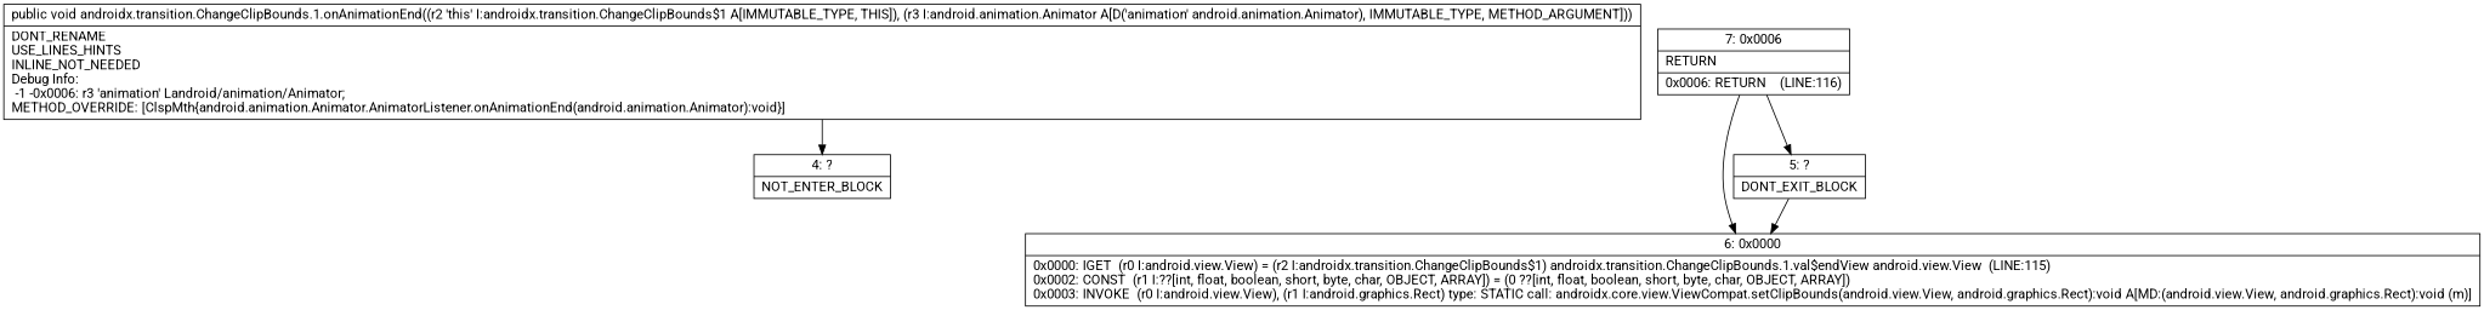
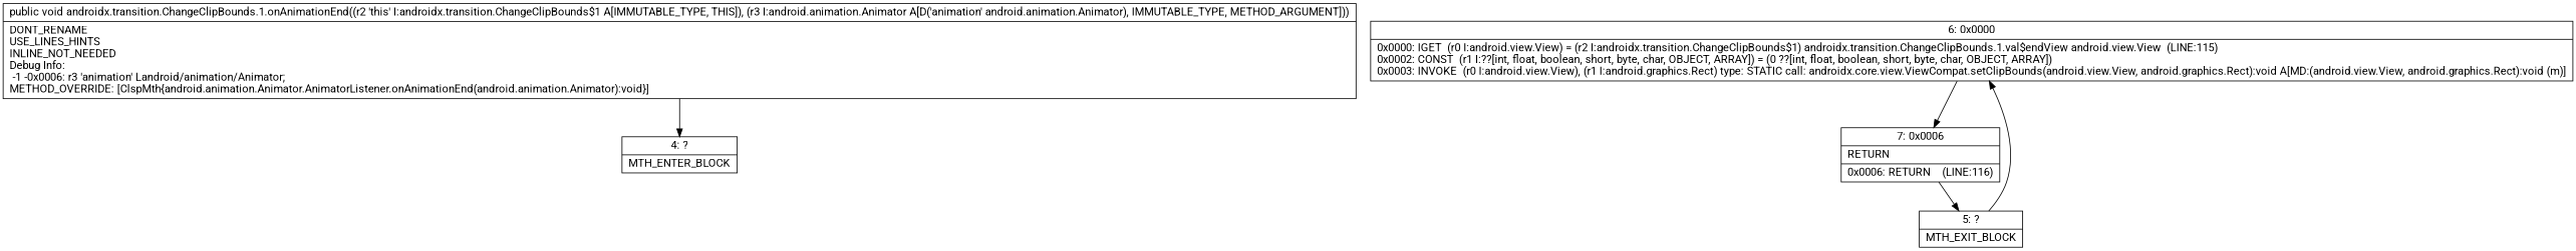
  digraph {
    fontname=Roboto
    node [fontname=Roboto shape=record]
    edge [fontname=Roboto]
-   n1 [label="{4\:\ ?|NOT_ENTER_BLOCK\l}"]
+   n1 [label="{4\:\ ?|MTH_ENTER_BLOCK\l}"]
    n2 [label="{6\:\ 0x0000|0x0000: IGET  (r0 I:android.view.View) = (r2 I:androidx.transition.ChangeClipBounds$1) androidx.transition.ChangeClipBounds.1.val$endView android.view.View  (LINE:115)\l0x0002: CONST  (r1 I:??[int, float, boolean, short, byte, char, OBJECT, ARRAY]) = (0 ??[int, float, boolean, short, byte, char, OBJECT, ARRAY]) \l0x0003: INVOKE  (r0 I:android.view.View), (r1 I:android.graphics.Rect) type: STATIC call: androidx.core.view.ViewCompat.setClipBounds(android.view.View, android.graphics.Rect):void A[MD:(android.view.View, android.graphics.Rect):void (m)]\l}"]
    n3 [label="{7\:\ 0x0006|RETURN\l|0x0006: RETURN    (LINE:116)\l}"]
-   n4 [label="{5\:\ ?|DONT_EXIT_BLOCK\l}"]
+   n4 [label="{5\:\ ?|MTH_EXIT_BLOCK\l}"]
    n5 [label="{public void androidx.transition.ChangeClipBounds.1.onAnimationEnd((r2 'this' I:androidx.transition.ChangeClipBounds$1 A[IMMUTABLE_TYPE, THIS]), (r3 I:android.animation.Animator A[D('animation' android.animation.Animator), IMMUTABLE_TYPE, METHOD_ARGUMENT]))  | DONT_RENAME\lUSE_LINES_HINTS\lINLINE_NOT_NEEDED\lDebug Info:\l  \-1 \-0x0006: r3 'animation' Landroid\/animation\/Animator;\lMETHOD_OVERRIDE: [ClspMth\{android.animation.Animator.AnimatorListener.onAnimationEnd(android.animation.Animator):void\}]\l}"]
-   n3 -> n2
+   n2 -> n3
    n3 -> n4
    n4 -> n2
    n5 -> n1
  }
